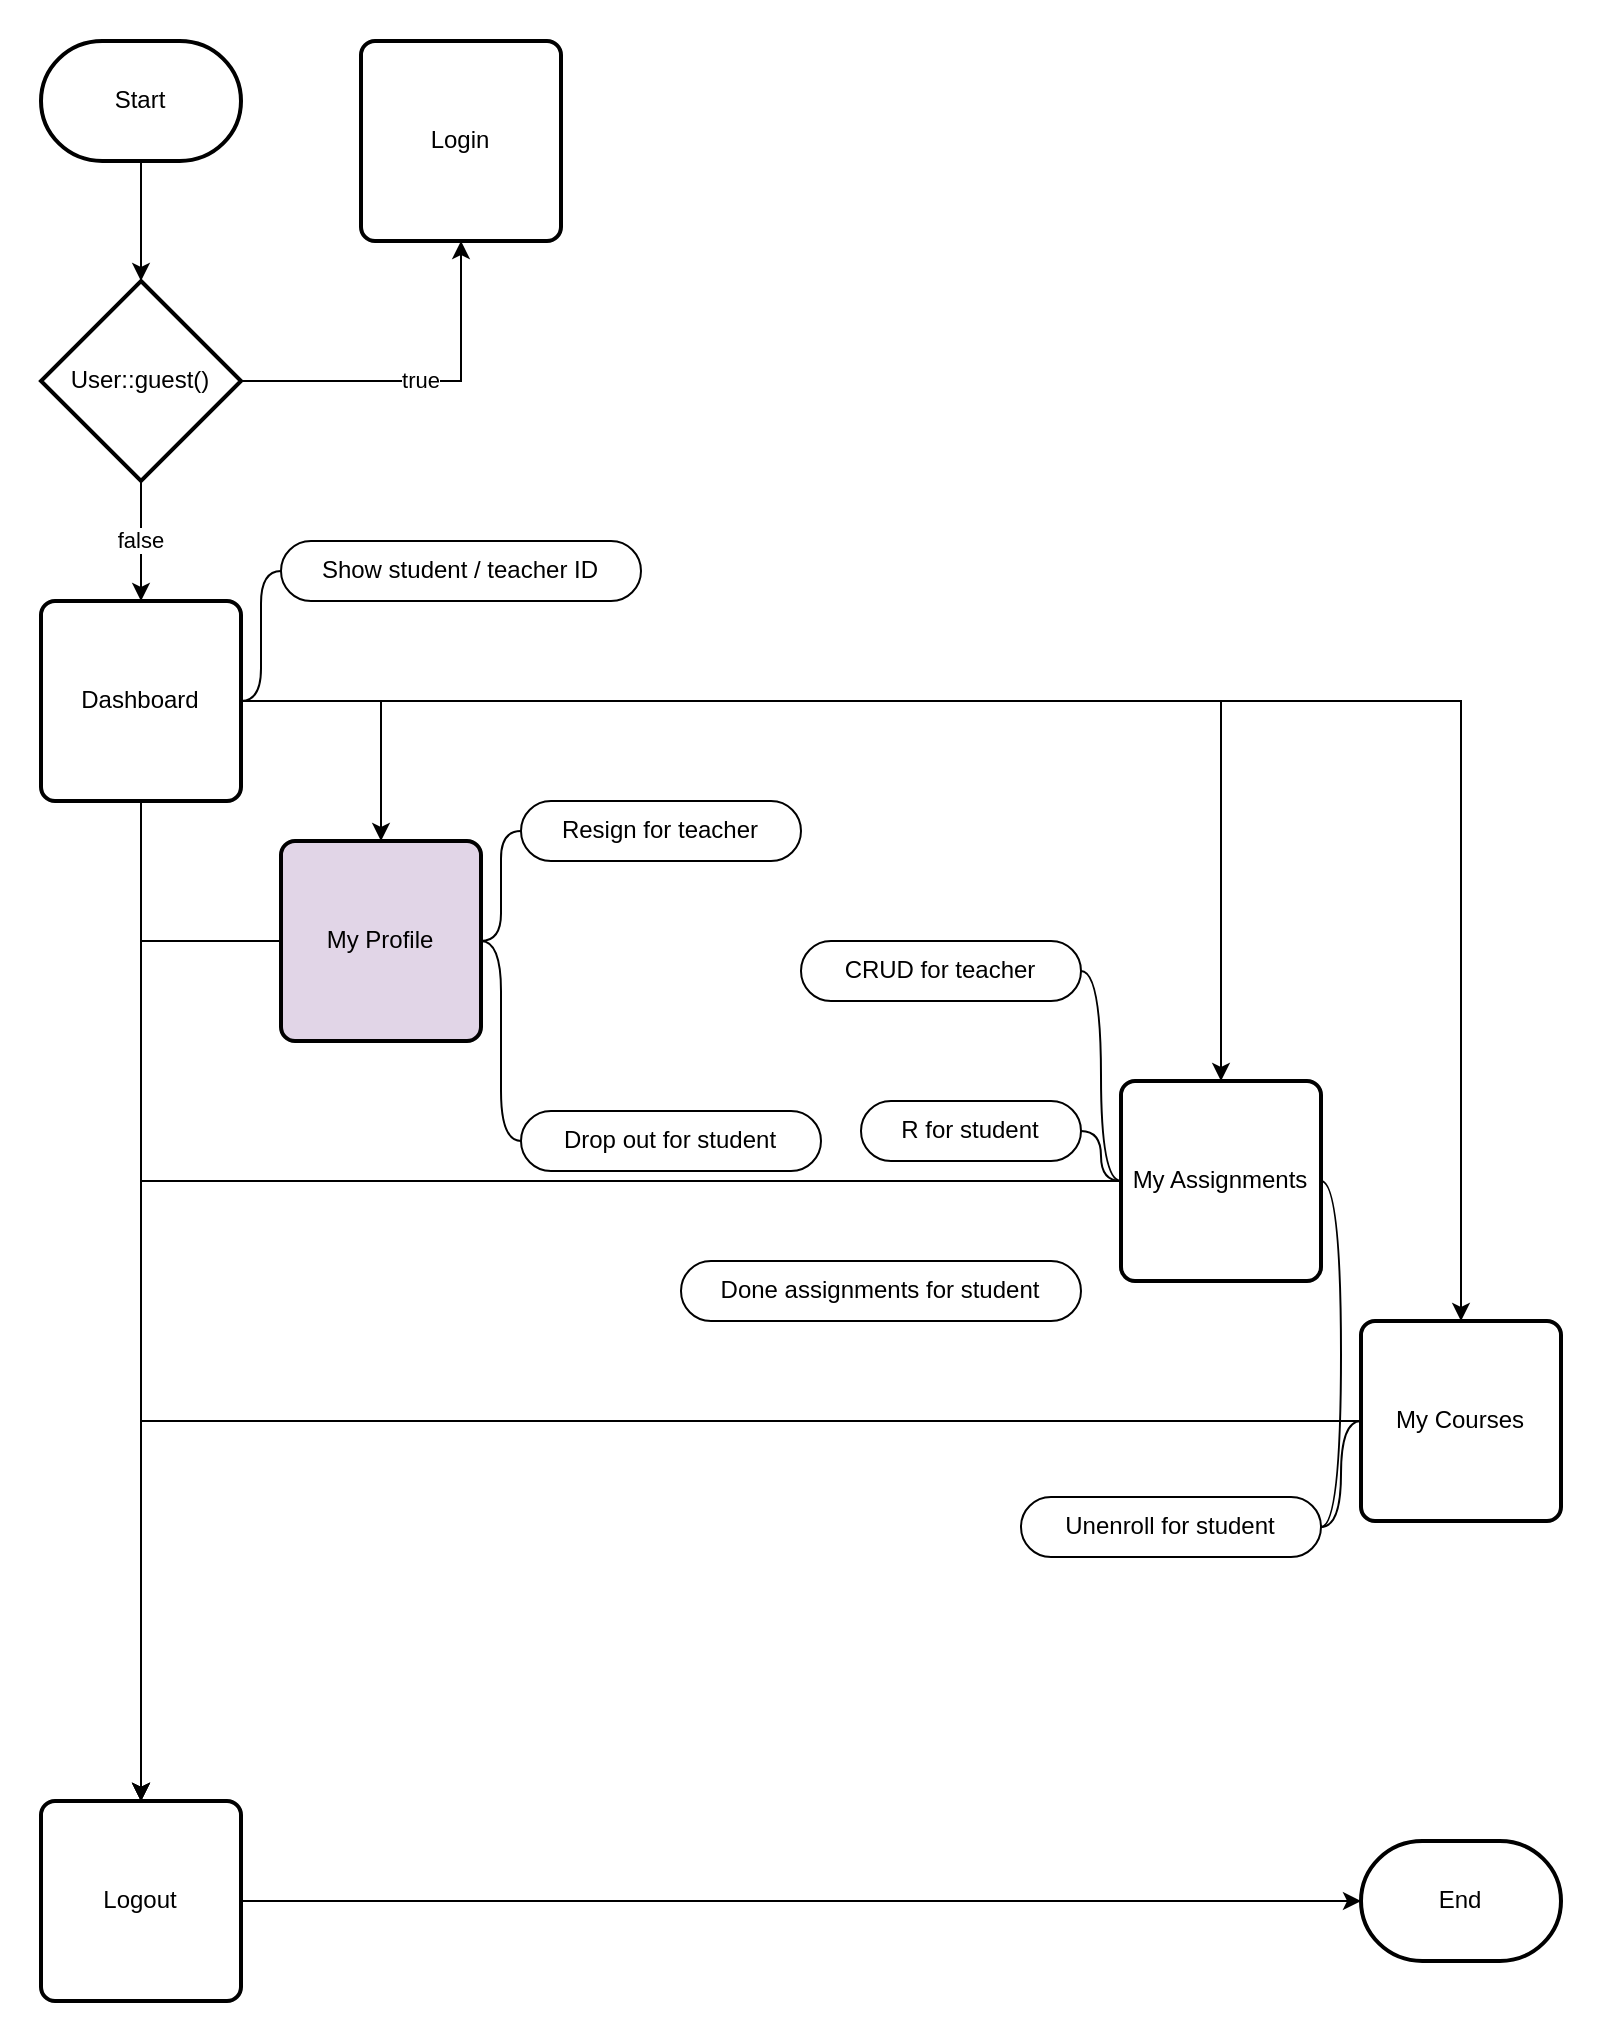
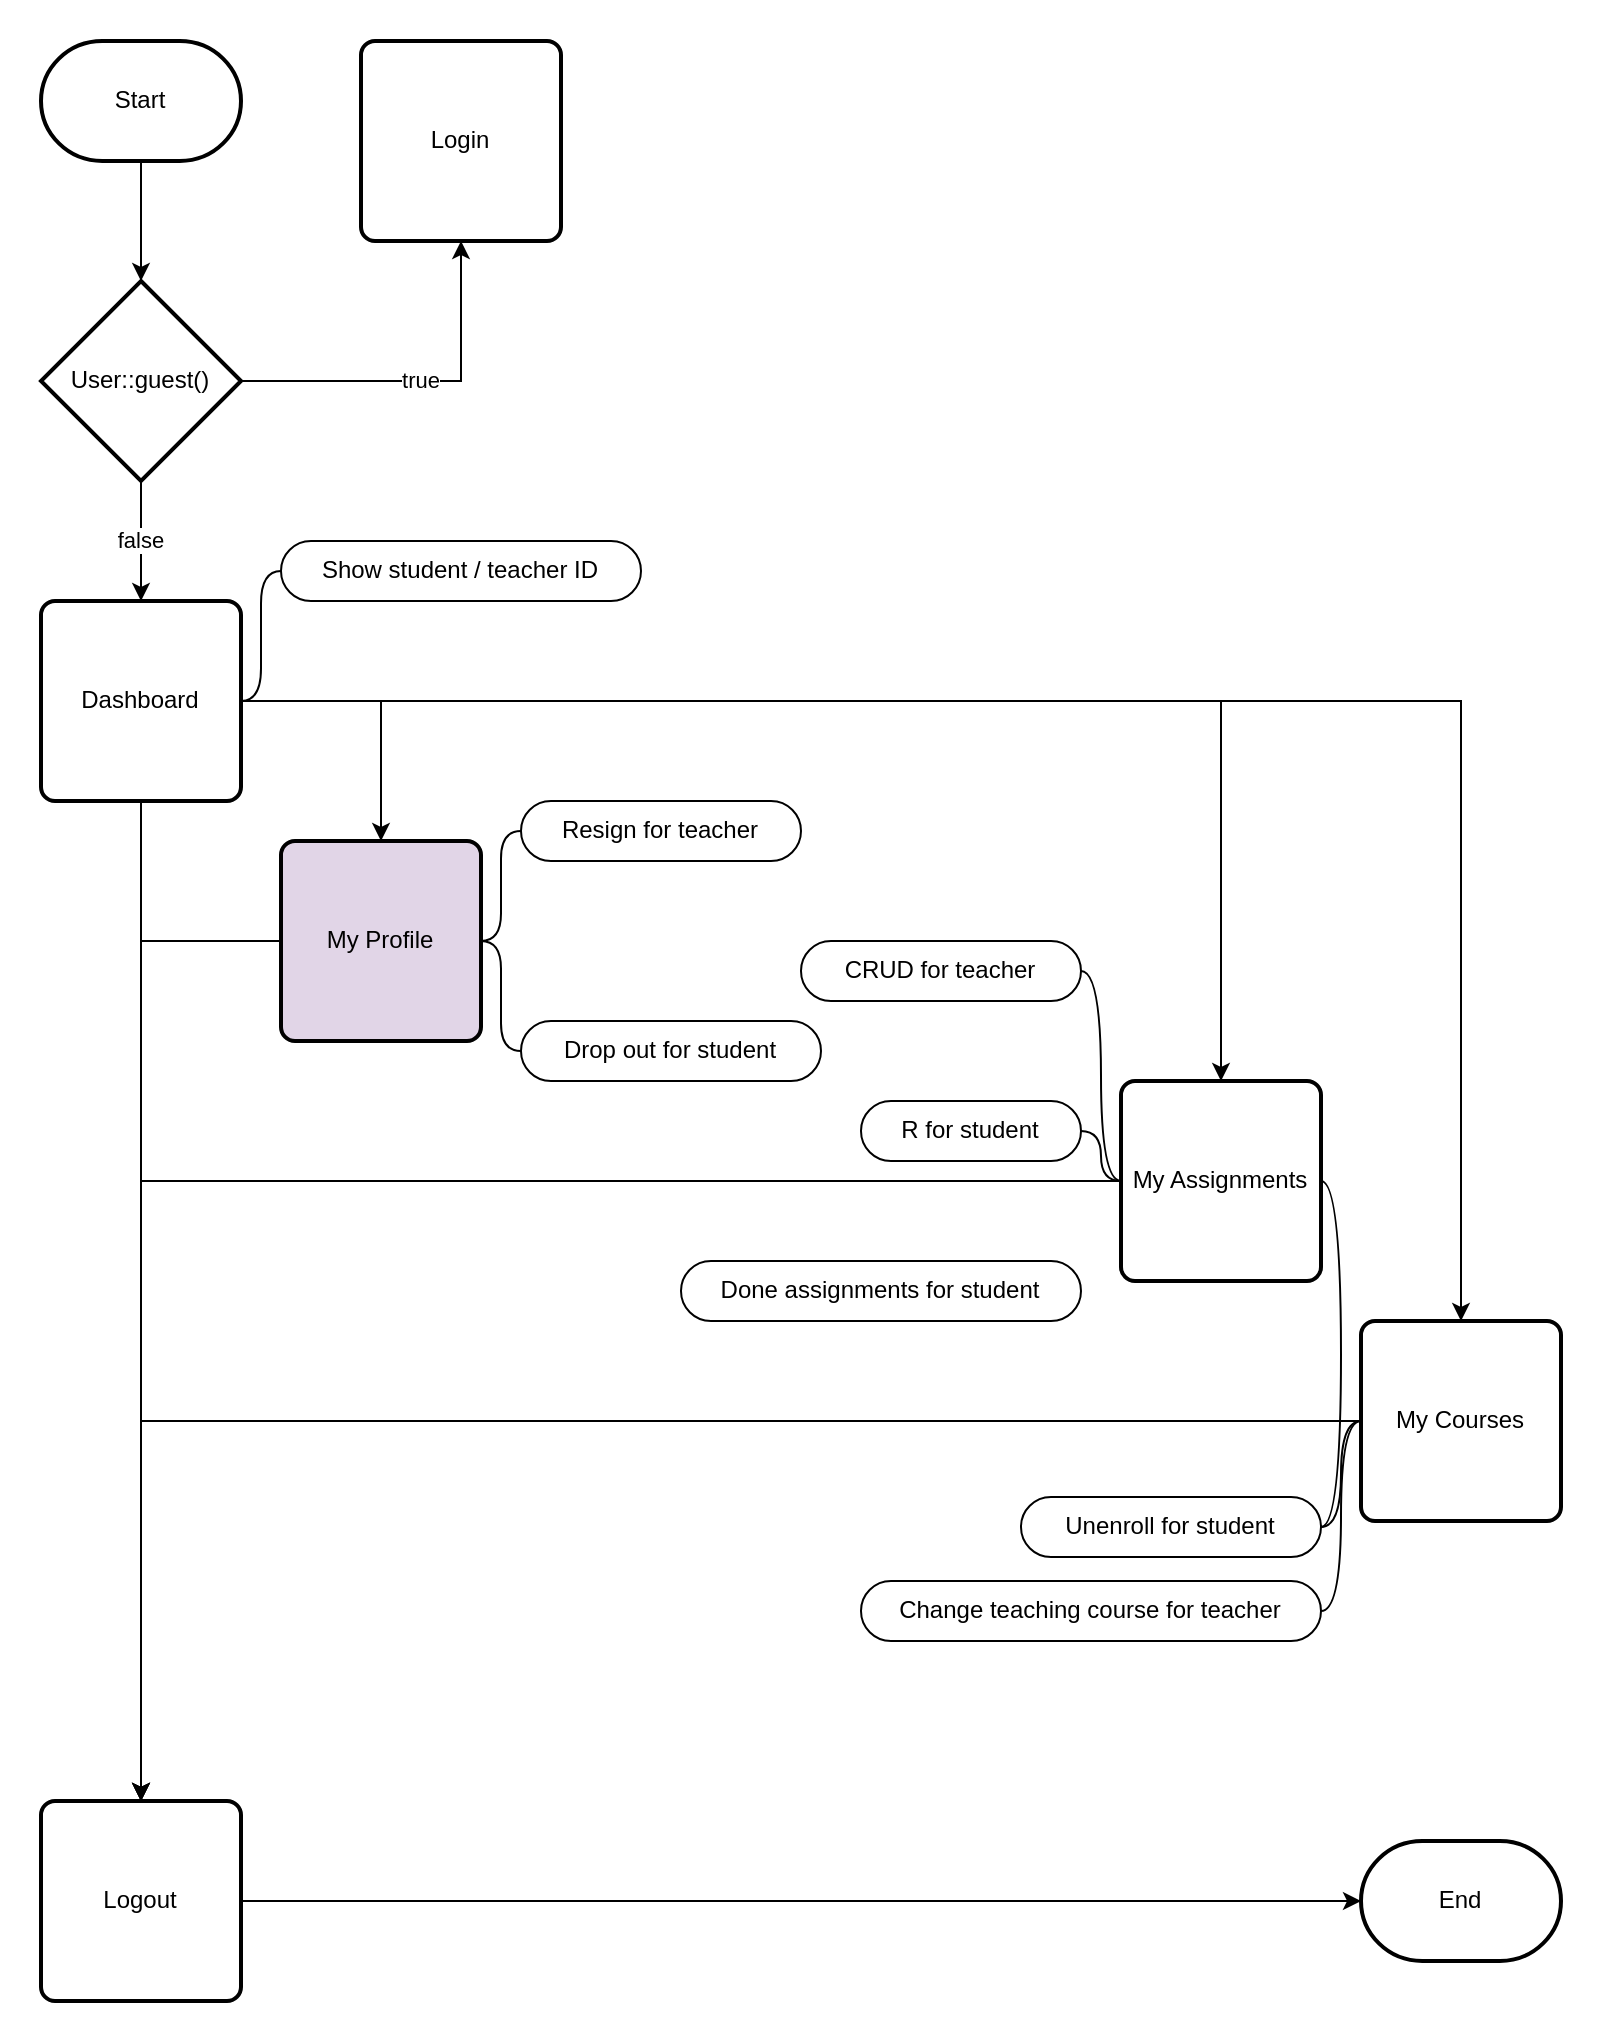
  <mxCell id="0" />
  <mxCell id="1" parent="0" />
  <mxCell id="2" style="edgeStyle=orthogonalEdgeStyle;rounded=0;orthogonalLoop=1;jettySize=auto;html=1;" parent="1" source="3" target="7" edge="1"><mxGeometry relative="1" as="geometry" /></mxCell>
  <mxCell id="3" value="Start" style="strokeWidth=2;html=1;shape=mxgraph.flowchart.terminator;whiteSpace=wrap;" parent="1" vertex="1"><mxGeometry x="20" y="20" width="100" height="60" as="geometry" /></mxCell>
  <mxCell id="4" value="End" style="strokeWidth=2;html=1;shape=mxgraph.flowchart.terminator;whiteSpace=wrap;" parent="1" vertex="1"><mxGeometry x="680" y="920" width="100" height="60" as="geometry" /></mxCell>
  <mxCell id="5" value="true" style="edgeStyle=orthogonalEdgeStyle;rounded=0;orthogonalLoop=1;jettySize=auto;html=1;" parent="1" source="7" target="8" edge="1"><mxGeometry relative="1" as="geometry" /></mxCell>
  <mxCell id="6" value="false" style="edgeStyle=orthogonalEdgeStyle;rounded=0;orthogonalLoop=1;jettySize=auto;html=1;" parent="1" source="7" target="13" edge="1"><mxGeometry relative="1" as="geometry" /></mxCell>
  <mxCell id="7" value="User::guest()" style="strokeWidth=2;html=1;shape=mxgraph.flowchart.decision;whiteSpace=wrap;" parent="1" vertex="1"><mxGeometry x="20" y="140" width="100" height="100" as="geometry" /></mxCell>
  <mxCell id="8" value="Login" style="rounded=1;whiteSpace=wrap;html=1;absoluteArcSize=1;arcSize=14;strokeWidth=2;" parent="1" vertex="1"><mxGeometry x="180" y="20" width="100" height="100" as="geometry" /></mxCell>
  <mxCell id="9" style="edgeStyle=orthogonalEdgeStyle;rounded=0;orthogonalLoop=1;jettySize=auto;html=1;" parent="1" source="13" target="15" edge="1"><mxGeometry relative="1" as="geometry" /></mxCell>
  <mxCell id="10" style="edgeStyle=orthogonalEdgeStyle;rounded=0;orthogonalLoop=1;jettySize=auto;html=1;" parent="1" source="13" target="17" edge="1"><mxGeometry relative="1" as="geometry" /></mxCell>
  <mxCell id="11" style="edgeStyle=orthogonalEdgeStyle;rounded=0;orthogonalLoop=1;jettySize=auto;html=1;" parent="1" source="13" target="19" edge="1"><mxGeometry relative="1" as="geometry" /></mxCell>
  <mxCell id="12" style="edgeStyle=orthogonalEdgeStyle;rounded=0;orthogonalLoop=1;jettySize=auto;html=1;" parent="1" source="13" target="21" edge="1"><mxGeometry relative="1" as="geometry" /></mxCell>
  <mxCell id="13" value="Dashboard" style="rounded=1;whiteSpace=wrap;html=1;absoluteArcSize=1;arcSize=14;strokeWidth=2;" parent="1" vertex="1"><mxGeometry x="20" y="300" width="100" height="100" as="geometry" /></mxCell>
  <mxCell id="14" value="" style="edgeStyle=orthogonalEdgeStyle;rounded=0;orthogonalLoop=1;jettySize=auto;html=1;" parent="1" source="15" target="4" edge="1"><mxGeometry relative="1" as="geometry" /></mxCell>
  <mxCell id="15" value="Logout" style="rounded=1;whiteSpace=wrap;html=1;absoluteArcSize=1;arcSize=14;strokeWidth=2;fontFamily=Helvetica;fontSize=12;fontColor=#000000;align=center;strokeColor=#000000;fillColor=#ffffff;" parent="1" vertex="1"><mxGeometry x="20" y="900" width="100" height="100" as="geometry" /></mxCell>
  <mxCell id="16" style="edgeStyle=orthogonalEdgeStyle;rounded=0;orthogonalLoop=1;jettySize=auto;html=1;" parent="1" source="17" target="15" edge="1"><mxGeometry relative="1" as="geometry" /></mxCell>
  <mxCell id="17" value="My Profile" style="rounded=1;whiteSpace=wrap;html=1;absoluteArcSize=1;arcSize=14;strokeWidth=2;fillColor=#e1d5e7;" parent="1" vertex="1"><mxGeometry x="140" y="420" width="100" height="100" as="geometry" /></mxCell>
  <mxCell id="18" style="edgeStyle=orthogonalEdgeStyle;rounded=0;orthogonalLoop=1;jettySize=auto;html=1;" parent="1" source="19" target="15" edge="1"><mxGeometry relative="1" as="geometry" /></mxCell>
  <mxCell id="19" value="My Assignments" style="rounded=1;whiteSpace=wrap;html=1;absoluteArcSize=1;arcSize=14;strokeWidth=2;" parent="1" vertex="1"><mxGeometry x="560" y="540" width="100" height="100" as="geometry" /></mxCell>
  <mxCell id="20" style="edgeStyle=orthogonalEdgeStyle;rounded=0;orthogonalLoop=1;jettySize=auto;html=1;" parent="1" source="21" target="15" edge="1"><mxGeometry relative="1" as="geometry" /></mxCell>
  <mxCell id="21" value="My Courses" style="rounded=1;whiteSpace=wrap;html=1;absoluteArcSize=1;arcSize=14;strokeWidth=2;" parent="1" vertex="1"><mxGeometry x="680" y="660" width="100" height="100" as="geometry" /></mxCell>
  <mxCell id="22" value="Show student / teacher ID" style="whiteSpace=wrap;html=1;rounded=1;arcSize=50;align=center;verticalAlign=middle;strokeWidth=1;autosize=1;spacing=4;treeFolding=1;treeMoving=1;newEdgeStyle={&quot;edgeStyle&quot;:&quot;entityRelationEdgeStyle&quot;,&quot;startArrow&quot;:&quot;none&quot;,&quot;endArrow&quot;:&quot;none&quot;,&quot;segment&quot;:10,&quot;curved&quot;:1};" parent="1" vertex="1"><mxGeometry x="140" y="270" width="180" height="30" as="geometry" /></mxCell>
  <mxCell id="23" value="" style="edgeStyle=entityRelationEdgeStyle;startArrow=none;endArrow=none;segment=10;curved=1;" parent="1" source="13" target="22" edge="1"><mxGeometry relative="1" as="geometry"><mxPoint x="310" y="280" as="sourcePoint" /></mxGeometry></mxCell>
  <mxCell id="24" value="Resign for teacher" style="whiteSpace=wrap;html=1;rounded=1;arcSize=50;align=center;verticalAlign=middle;strokeWidth=1;autosize=1;spacing=4;treeFolding=1;treeMoving=1;newEdgeStyle={&quot;edgeStyle&quot;:&quot;entityRelationEdgeStyle&quot;,&quot;startArrow&quot;:&quot;none&quot;,&quot;endArrow&quot;:&quot;none&quot;,&quot;segment&quot;:10,&quot;curved&quot;:1};" parent="1" vertex="1"><mxGeometry x="260" y="400" width="140" height="30" as="geometry" /></mxCell>
  <mxCell id="25" value="" style="edgeStyle=entityRelationEdgeStyle;startArrow=none;endArrow=none;segment=10;curved=1;" parent="1" source="17" target="24" edge="1"><mxGeometry relative="1" as="geometry"><mxPoint x="250" y="470" as="sourcePoint" /></mxGeometry></mxCell>
- <mxCell id="26" value="Drop out for student" style="whiteSpace=wrap;html=1;rounded=1;arcSize=50;align=center;verticalAlign=middle;strokeWidth=1;autosize=1;spacing=4;treeFolding=1;treeMoving=1;newEdgeStyle={&quot;edgeStyle&quot;:&quot;entityRelationEdgeStyle&quot;,&quot;startArrow&quot;:&quot;none&quot;,&quot;endArrow&quot;:&quot;none&quot;,&quot;segment&quot;:10,&quot;curved&quot;:1};" parent="1" vertex="1"><mxGeometry x="260" y="555" width="150" height="30" as="geometry" /></mxCell>
+ <mxCell id="26" value="Drop out for student" style="whiteSpace=wrap;html=1;rounded=1;arcSize=50;align=center;verticalAlign=middle;strokeWidth=1;autosize=1;spacing=4;treeFolding=1;treeMoving=1;newEdgeStyle={&quot;edgeStyle&quot;:&quot;entityRelationEdgeStyle&quot;,&quot;startArrow&quot;:&quot;none&quot;,&quot;endArrow&quot;:&quot;none&quot;,&quot;segment&quot;:10,&quot;curved&quot;:1};" parent="1" vertex="1"><mxGeometry x="260" y="510" width="150" height="30" as="geometry" /></mxCell>
  <mxCell id="27" value="" style="edgeStyle=entityRelationEdgeStyle;startArrow=none;endArrow=none;segment=10;curved=1;" parent="1" source="17" target="26" edge="1"><mxGeometry relative="1" as="geometry"><mxPoint x="270" y="510" as="sourcePoint" /></mxGeometry></mxCell>
  <mxCell id="28" value="Unenroll for student" style="whiteSpace=wrap;html=1;rounded=1;arcSize=50;align=center;verticalAlign=middle;strokeWidth=1;autosize=1;spacing=4;treeFolding=1;treeMoving=1;newEdgeStyle={&quot;edgeStyle&quot;:&quot;entityRelationEdgeStyle&quot;,&quot;startArrow&quot;:&quot;none&quot;,&quot;endArrow&quot;:&quot;none&quot;,&quot;segment&quot;:10,&quot;curved&quot;:1};" parent="1" vertex="1"><mxGeometry x="510" y="748" width="150" height="30" as="geometry" /></mxCell>
  <mxCell id="29" value="" style="edgeStyle=entityRelationEdgeStyle;startArrow=none;endArrow=none;segment=10;curved=1;" parent="1" source="21" target="28" edge="1"><mxGeometry relative="1" as="geometry"><mxPoint x="490" y="790" as="sourcePoint" /></mxGeometry></mxCell>
+ <mxCell id="30" value="Change teaching course for teacher" style="whiteSpace=wrap;html=1;rounded=1;arcSize=50;align=center;verticalAlign=middle;strokeWidth=1;autosize=1;spacing=4;treeFolding=1;treeMoving=1;newEdgeStyle={&quot;edgeStyle&quot;:&quot;entityRelationEdgeStyle&quot;,&quot;startArrow&quot;:&quot;none&quot;,&quot;endArrow&quot;:&quot;none&quot;,&quot;segment&quot;:10,&quot;curved&quot;:1};" parent="1" vertex="1"><mxGeometry x="430" y="790" width="230" height="30" as="geometry" /></mxCell>
+ <mxCell id="31" value="" style="edgeStyle=entityRelationEdgeStyle;startArrow=none;endArrow=none;segment=10;curved=1;" parent="1" source="21" target="30" edge="1"><mxGeometry relative="1" as="geometry"><mxPoint x="500" y="680" as="sourcePoint" /></mxGeometry></mxCell>
  <mxCell id="32" value="CRUD for teacher" style="whiteSpace=wrap;html=1;rounded=1;arcSize=50;align=center;verticalAlign=middle;strokeWidth=1;autosize=1;spacing=4;treeFolding=1;treeMoving=1;newEdgeStyle={&quot;edgeStyle&quot;:&quot;entityRelationEdgeStyle&quot;,&quot;startArrow&quot;:&quot;none&quot;,&quot;endArrow&quot;:&quot;none&quot;,&quot;segment&quot;:10,&quot;curved&quot;:1};" parent="1" vertex="1"><mxGeometry x="400" y="470" width="140" height="30" as="geometry" /></mxCell>
  <mxCell id="33" value="" style="edgeStyle=entityRelationEdgeStyle;startArrow=none;endArrow=none;segment=10;curved=1;" parent="1" source="19" target="32" edge="1"><mxGeometry relative="1" as="geometry"><mxPoint x="420" y="620" as="sourcePoint" /></mxGeometry></mxCell>
  <mxCell id="34" value="R for student" style="whiteSpace=wrap;html=1;rounded=1;arcSize=50;align=center;verticalAlign=middle;strokeWidth=1;autosize=1;spacing=4;treeFolding=1;treeMoving=1;newEdgeStyle={&quot;edgeStyle&quot;:&quot;entityRelationEdgeStyle&quot;,&quot;startArrow&quot;:&quot;none&quot;,&quot;endArrow&quot;:&quot;none&quot;,&quot;segment&quot;:10,&quot;curved&quot;:1};" parent="1" vertex="1"><mxGeometry x="430" y="550" width="110" height="30" as="geometry" /></mxCell>
  <mxCell id="35" value="" style="edgeStyle=entityRelationEdgeStyle;startArrow=none;endArrow=none;segment=10;curved=1;" parent="1" source="19" target="34" edge="1"><mxGeometry relative="1" as="geometry"><mxPoint x="410" y="680" as="sourcePoint" /></mxGeometry></mxCell>
  <mxCell id="36" value="Done assignments for student" style="whiteSpace=wrap;html=1;rounded=1;arcSize=50;align=center;verticalAlign=middle;strokeWidth=1;autosize=1;spacing=4;treeFolding=1;treeMoving=1;newEdgeStyle={&quot;edgeStyle&quot;:&quot;entityRelationEdgeStyle&quot;,&quot;startArrow&quot;:&quot;none&quot;,&quot;endArrow&quot;:&quot;none&quot;,&quot;segment&quot;:10,&quot;curved&quot;:1};" parent="1" vertex="1"><mxGeometry x="340" y="630" width="200" height="30" as="geometry" /></mxCell>
  <mxCell id="37" value="" style="edgeStyle=entityRelationEdgeStyle;startArrow=none;endArrow=none;segment=10;curved=1;" parent="1" source="19" target="28" edge="1"><mxGeometry relative="1" as="geometry"><mxPoint x="318" y="680" as="sourcePoint" /></mxGeometry></mxCell>
